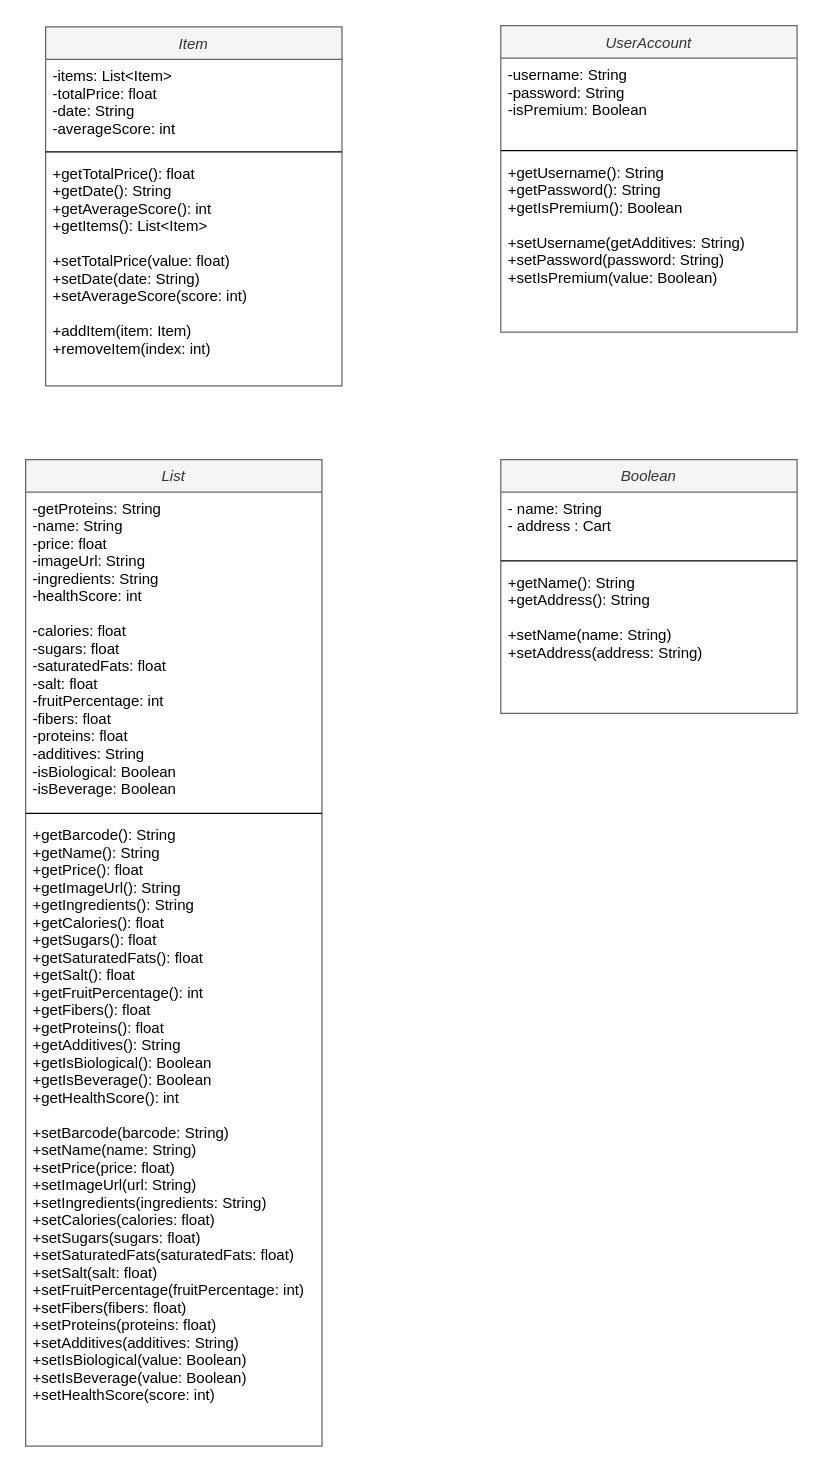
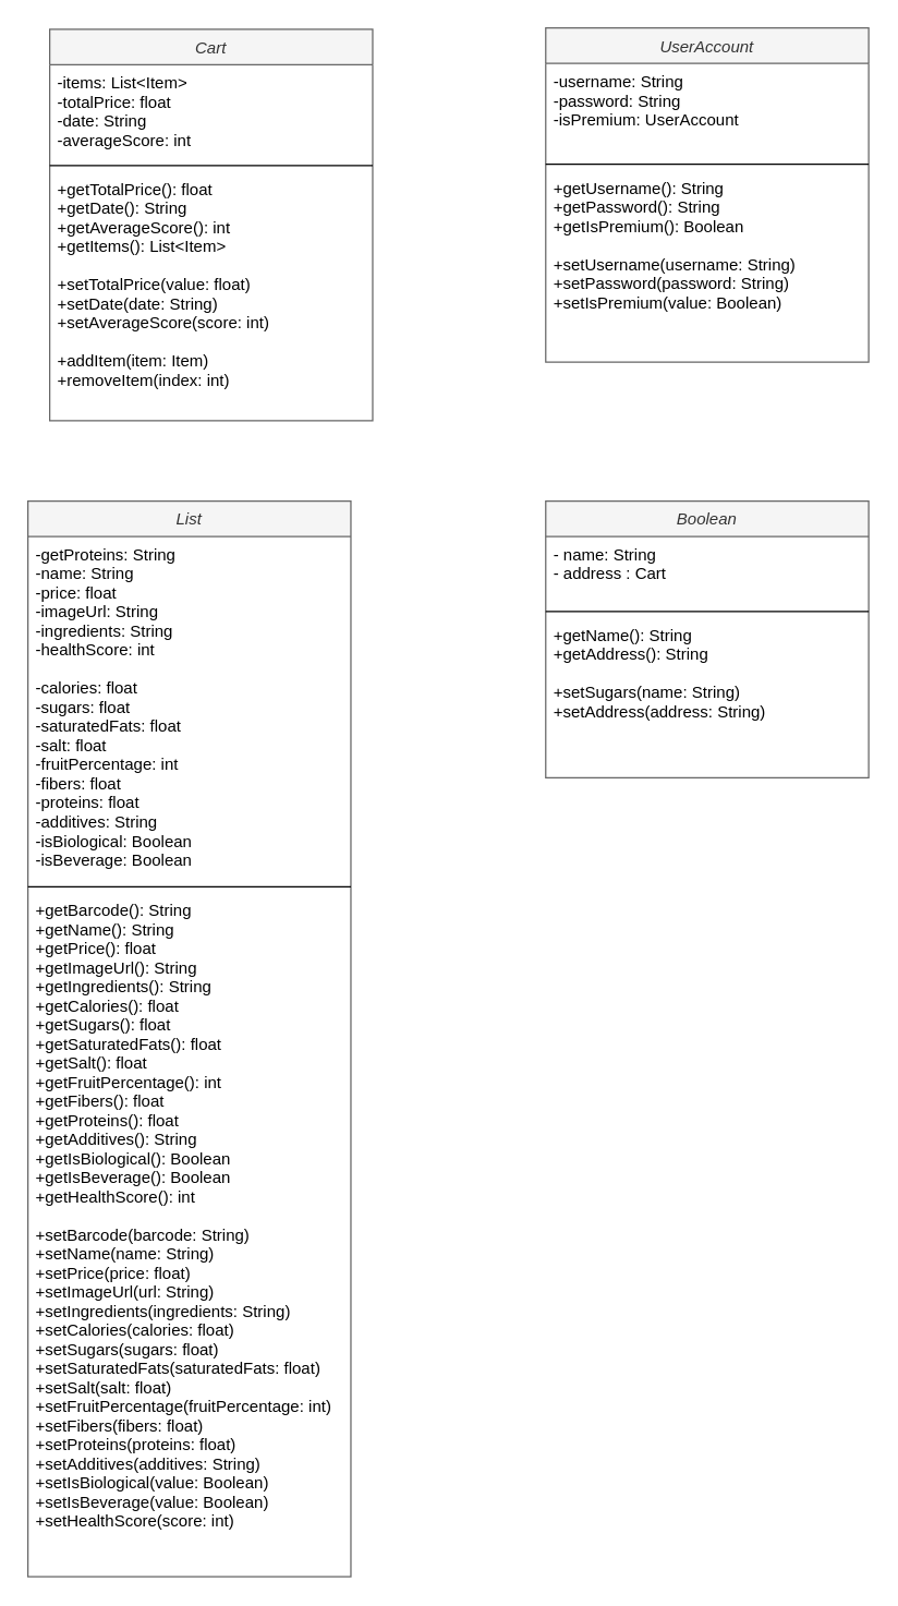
  <mxCell id="0" />
  <mxCell id="1" parent="0" />
  <mxCell id="2" value="UserAccount" style="swimlane;fontStyle=2;align=center;verticalAlign=top;childLayout=stackLayout;horizontal=1;startSize=26;horizontalStack=0;resizeParent=1;resizeLast=0;collapsible=1;marginBottom=0;rounded=0;shadow=0;strokeWidth=1;fillColor=#f5f5f5;fontColor=#333333;strokeColor=#666666;" parent="1" vertex="1"><mxGeometry x="400" y="20" width="237" height="245" as="geometry"><mxRectangle x="554" y="220" width="160" height="26" as="alternateBounds" /></mxGeometry></mxCell>
- <mxCell id="3" value="-username: String&#10;-password: String&#10;-isPremium: Boolean&#10;" style="text;align=left;verticalAlign=top;spacingLeft=4;spacingRight=4;overflow=hidden;rotatable=0;points=[[0,0.5],[1,0.5]];portConstraint=eastwest;" parent="2" vertex="1"><mxGeometry y="26" width="237" height="70" as="geometry" /></mxCell>
+ <mxCell id="3" value="-username: String&#10;-password: String&#10;-isPremium: UserAccount&#10;" style="text;align=left;verticalAlign=top;spacingLeft=4;spacingRight=4;overflow=hidden;rotatable=0;points=[[0,0.5],[1,0.5]];portConstraint=eastwest;" parent="2" vertex="1"><mxGeometry y="26" width="237" height="70" as="geometry" /></mxCell>
  <mxCell id="4" value="" style="line;html=1;strokeWidth=1;align=left;verticalAlign=middle;spacingTop=-1;spacingLeft=3;spacingRight=3;rotatable=0;labelPosition=right;points=[];portConstraint=eastwest;" parent="2" vertex="1"><mxGeometry y="96" width="237" height="8" as="geometry" /></mxCell>
- <mxCell id="5" value="+getUsername(): String&#10;+getPassword(): String&#10;+getIsPremium(): Boolean&#10;&#10;+setUsername(getAdditives: String)&#10;+setPassword(password: String)&#10;+setIsPremium(value: Boolean)&#10;" style="text;align=left;verticalAlign=top;spacingLeft=4;spacingRight=4;overflow=hidden;rotatable=0;points=[[0,0.5],[1,0.5]];portConstraint=eastwest;" parent="2" vertex="1"><mxGeometry y="104" width="237" height="118" as="geometry" /></mxCell>
+ <mxCell id="5" value="+getUsername(): String&#10;+getPassword(): String&#10;+getIsPremium(): Boolean&#10;&#10;+setUsername(username: String)&#10;+setPassword(password: String)&#10;+setIsPremium(value: Boolean)&#10;" style="text;align=left;verticalAlign=top;spacingLeft=4;spacingRight=4;overflow=hidden;rotatable=0;points=[[0,0.5],[1,0.5]];portConstraint=eastwest;" parent="2" vertex="1"><mxGeometry y="104" width="237" height="118" as="geometry" /></mxCell>
  <mxCell id="6" value="Boolean" style="swimlane;fontStyle=2;align=center;verticalAlign=top;childLayout=stackLayout;horizontal=1;startSize=26;horizontalStack=0;resizeParent=1;resizeLast=0;collapsible=1;marginBottom=0;rounded=0;shadow=0;strokeWidth=1;fillColor=#f5f5f5;fontColor=#333333;strokeColor=#666666;" parent="1" vertex="1"><mxGeometry x="400" y="367" width="237" height="203" as="geometry"><mxRectangle x="554" y="220" width="160" height="26" as="alternateBounds" /></mxGeometry></mxCell>
  <mxCell id="7" value="- name: String&#10;- address : Cart" style="text;align=left;verticalAlign=top;spacingLeft=4;spacingRight=4;overflow=hidden;rotatable=0;points=[[0,0.5],[1,0.5]];portConstraint=eastwest;" parent="6" vertex="1"><mxGeometry y="26" width="237" height="51" as="geometry" /></mxCell>
  <mxCell id="8" value="" style="line;html=1;strokeWidth=1;align=left;verticalAlign=middle;spacingTop=-1;spacingLeft=3;spacingRight=3;rotatable=0;labelPosition=right;points=[];portConstraint=eastwest;" parent="6" vertex="1"><mxGeometry y="77" width="237" height="8" as="geometry" /></mxCell>
- <mxCell id="9" value="+getName(): String&#10;+getAddress(): String&#10;&#10;+setName(name: String)&#10;+setAddress(address: String)&#10;" style="text;align=left;verticalAlign=top;spacingLeft=4;spacingRight=4;overflow=hidden;rotatable=0;points=[[0,0.5],[1,0.5]];portConstraint=eastwest;" parent="6" vertex="1"><mxGeometry y="85" width="237" height="118" as="geometry" /></mxCell>
+ <mxCell id="9" value="+getName(): String&#10;+getAddress(): String&#10;&#10;+setSugars(name: String)&#10;+setAddress(address: String)&#10;" style="text;align=left;verticalAlign=top;spacingLeft=4;spacingRight=4;overflow=hidden;rotatable=0;points=[[0,0.5],[1,0.5]];portConstraint=eastwest;" parent="6" vertex="1"><mxGeometry y="85" width="237" height="118" as="geometry" /></mxCell>
  <mxCell id="10" value="List" style="swimlane;fontStyle=2;align=center;verticalAlign=top;childLayout=stackLayout;horizontal=1;startSize=26;horizontalStack=0;resizeParent=1;resizeLast=0;collapsible=1;marginBottom=0;rounded=0;shadow=0;strokeWidth=1;fillColor=#f5f5f5;fontColor=#333333;strokeColor=#666666;" parent="1" vertex="1"><mxGeometry x="20" y="367" width="237" height="789" as="geometry"><mxRectangle x="554" y="220" width="160" height="26" as="alternateBounds" /></mxGeometry></mxCell>
  <mxCell id="11" value="-getProteins: String&#10;-name: String&#10;-price: float&#10;-imageUrl: String&#10;-ingredients: String&#10;-healthScore: int&#10;&#10;-calories: float&#10;-sugars: float&#10;-saturatedFats: float&#10;-salt: float&#10;-fruitPercentage: int&#10;-fibers: float&#10;-proteins: float&#10;-additives: String&#10;-isBiological: Boolean&#10;-isBeverage: Boolean&#10;" style="text;align=left;verticalAlign=top;spacingLeft=4;spacingRight=4;overflow=hidden;rotatable=0;points=[[0,0.5],[1,0.5]];portConstraint=eastwest;" parent="10" vertex="1"><mxGeometry y="26" width="237" height="253" as="geometry" /></mxCell>
  <mxCell id="12" value="" style="line;html=1;strokeWidth=1;align=left;verticalAlign=middle;spacingTop=-1;spacingLeft=3;spacingRight=3;rotatable=0;labelPosition=right;points=[];portConstraint=eastwest;" parent="10" vertex="1"><mxGeometry y="279" width="237" height="8" as="geometry" /></mxCell>
  <mxCell id="13" value="+getBarcode(): String&#10;+getName(): String&#10;+getPrice(): float&#10;+getImageUrl(): String&#10;+getIngredients(): String&#10;+getCalories(): float&#10;+getSugars(): float&#10;+getSaturatedFats(): float&#10;+getSalt(): float&#10;+getFruitPercentage(): int&#10;+getFibers(): float&#10;+getProteins(): float&#10;+getAdditives(): String&#10;+getIsBiological(): Boolean&#10;+getIsBeverage(): Boolean&#10;+getHealthScore(): int&#10;&#10;+setBarcode(barcode: String)&#10;+setName(name: String)&#10;+setPrice(price: float)&#10;+setImageUrl(url: String)&#10;+setIngredients(ingredients: String)&#10;+setCalories(calories: float)&#10;+setSugars(sugars: float)&#10;+setSaturatedFats(saturatedFats: float)&#10;+setSalt(salt: float)&#10;+setFruitPercentage(fruitPercentage: int)&#10;+setFibers(fibers: float)&#10;+setProteins(proteins: float)&#10;+setAdditives(additives: String)&#10;+setIsBiological(value: Boolean)&#10;+setIsBeverage(value: Boolean)&#10;+setHealthScore(score: int)&#10; " style="text;align=left;verticalAlign=top;spacingLeft=4;spacingRight=4;overflow=hidden;rotatable=0;points=[[0,0.5],[1,0.5]];portConstraint=eastwest;" parent="10" vertex="1"><mxGeometry y="287" width="237" height="484" as="geometry" /></mxCell>
- <mxCell id="14" value="Item" style="swimlane;fontStyle=2;align=center;verticalAlign=top;childLayout=stackLayout;horizontal=1;startSize=26;horizontalStack=0;resizeParent=1;resizeLast=0;collapsible=1;marginBottom=0;rounded=0;shadow=0;strokeWidth=1;fillColor=#f5f5f5;fontColor=#333333;strokeColor=#666666;" parent="1" vertex="1"><mxGeometry x="36" y="21" width="237" height="287" as="geometry"><mxRectangle x="554" y="220" width="160" height="26" as="alternateBounds" /></mxGeometry></mxCell>
+ <mxCell id="14" value="Cart" style="swimlane;fontStyle=2;align=center;verticalAlign=top;childLayout=stackLayout;horizontal=1;startSize=26;horizontalStack=0;resizeParent=1;resizeLast=0;collapsible=1;marginBottom=0;rounded=0;shadow=0;strokeWidth=1;fillColor=#f5f5f5;fontColor=#333333;strokeColor=#666666;" parent="1" vertex="1"><mxGeometry x="36" y="21" width="237" height="287" as="geometry"><mxRectangle x="554" y="220" width="160" height="26" as="alternateBounds" /></mxGeometry></mxCell>
  <mxCell id="15" value="-items: List&lt;Item&gt;&#10;-totalPrice: float&#10;-date: String&#10;-averageScore: int&#10;" style="text;align=left;verticalAlign=top;spacingLeft=4;spacingRight=4;overflow=hidden;rotatable=0;points=[[0,0.5],[1,0.5]];portConstraint=eastwest;" parent="14" vertex="1"><mxGeometry y="26" width="237" height="70" as="geometry" /></mxCell>
  <mxCell id="16" value="" style="line;html=1;strokeWidth=1;align=left;verticalAlign=middle;spacingTop=-1;spacingLeft=3;spacingRight=3;rotatable=0;labelPosition=right;points=[];portConstraint=eastwest;" parent="14" vertex="1"><mxGeometry y="96" width="237" height="8" as="geometry" /></mxCell>
  <mxCell id="17" value="+getTotalPrice(): float&#10;+getDate(): String&#10;+getAverageScore(): int&#10;+getItems(): List&lt;Item&gt;&#10;&#10;+setTotalPrice(value: float)&#10;+setDate(date: String)&#10;+setAverageScore(score: int)&#10;&#10;+addItem(item: Item)&#10;+removeItem(index: int)&#10;" style="text;align=left;verticalAlign=top;spacingLeft=4;spacingRight=4;overflow=hidden;rotatable=0;points=[[0,0.5],[1,0.5]];portConstraint=eastwest;" parent="14" vertex="1"><mxGeometry y="104" width="237" height="183" as="geometry" /></mxCell>
